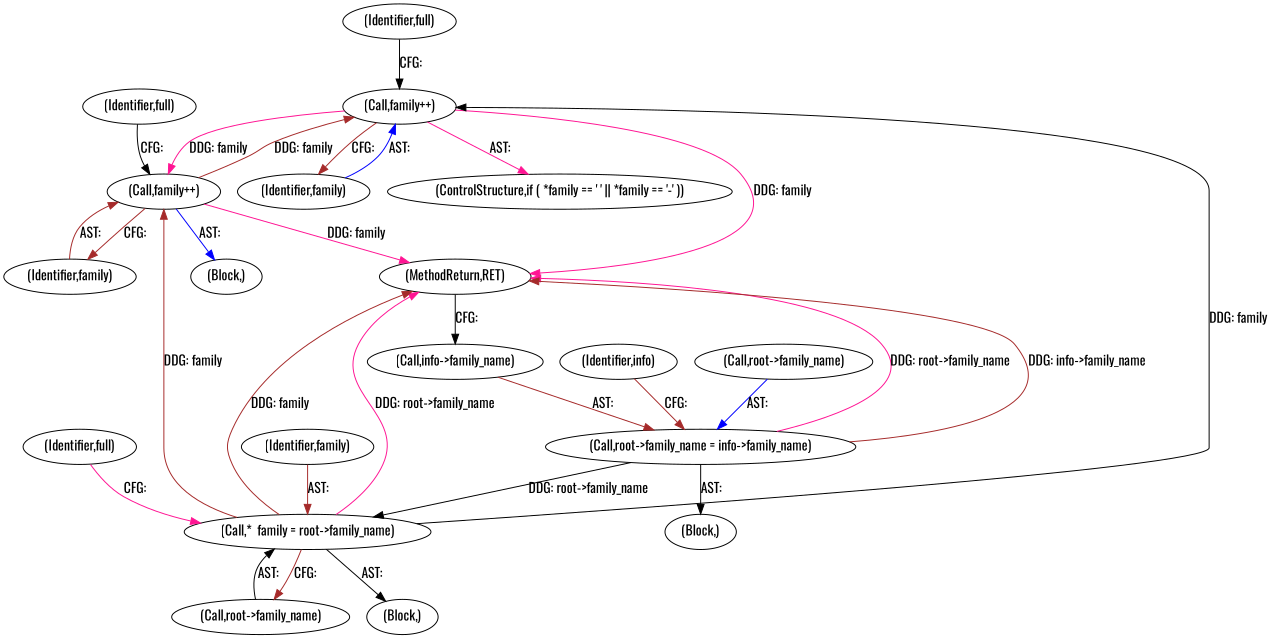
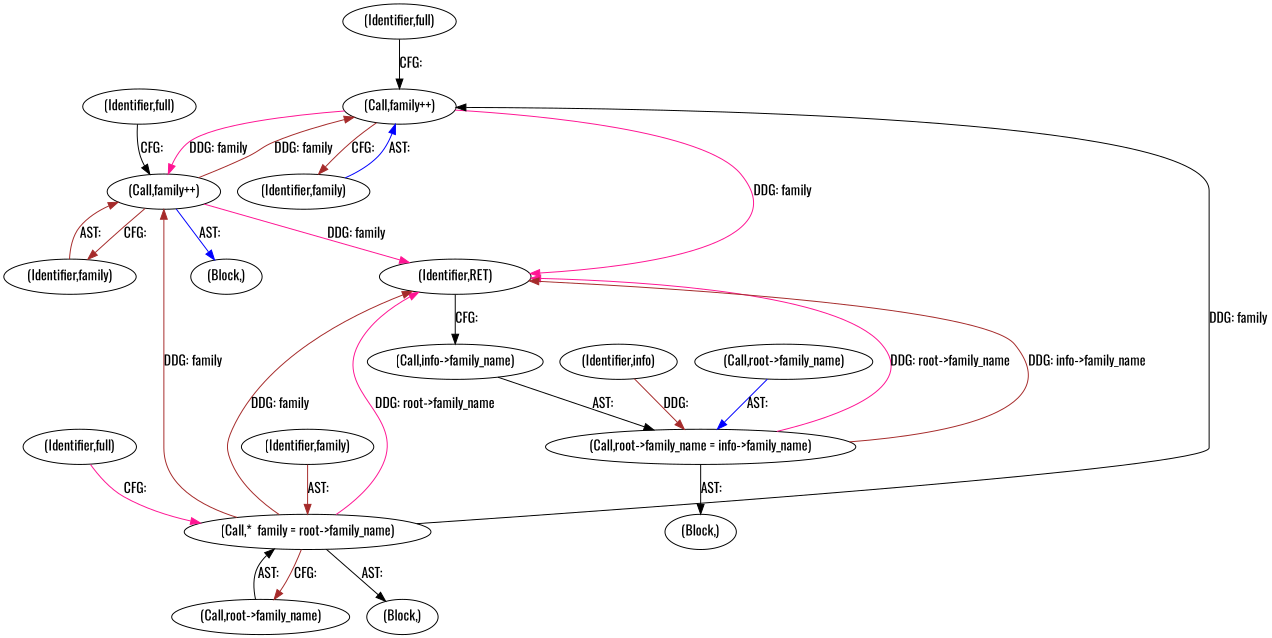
  digraph {
    fontname=Oswald
    node [fontname=Oswald]
    edge [color=brown fontname=Oswald]
    n1 [label="(Call,family++)"]
    n2 [label="(Call,family++)"]
    n3 [label="(Identifier,family)"]
-   n4 [label="(ControlStructure,if ( *family == ' ' || *family == '-' ))"]
-   n5 [label="(MethodReturn,RET)"]
+   n5 [label="(Identifier,RET)"]
    n6 [label="(Block,)"]
    n7 [label="(Identifier,family)"]
    n8 [label="(Call,info->family_name)"]
    n9 [label="(Call,*  family = root->family_name)"]
    n10 [label="(Call,root->family_name)"]
    n11 [label="(Block,)"]
    n12 [label="(Call,root->family_name = info->family_name)"]
    n13 [label="(Block,)"]
    n14 [label="(Identifier,info)"]
    n15 [label="(Identifier,full)"]
    n16 [label="(Identifier,family)"]
    n17 [label="(Identifier,full)"]
    n18 [label="(Identifier,full)"]
    n19 [label="(Call,root->family_name)"]
    n1 -> n2 [color=deeppink label="DDG: family"]
    n1 -> n3 [label="CFG: "]
-   n1 -> n4 [color=deeppink label="AST: "]
    n1 -> n5 [color=deeppink label="DDG: family"]
    n2 -> n1 [label="DDG: family"]
    n2 -> n5 [color=deeppink label="DDG: family"]
    n2 -> n6 [color=blue label="AST: "]
    n2 -> n7 [label="CFG: "]
    n3 -> n1 [color=blue label="AST: "]
    n5 -> n8 [color=black label="CFG: "]
    n7 -> n2 [label="AST: "]
-   n8 -> n12 [label="AST: "]
+   n8 -> n12 [color=black label="AST: "]
    n9 -> n1 [color=black label="DDG: family"]
    n9 -> n2 [label="DDG: family"]
    n9 -> n5 [color=deeppink label="DDG: root->family_name"]
    n9 -> n5 [label="DDG: family"]
    n9 -> n10 [label="CFG: "]
    n9 -> n11 [color=black label="AST: "]
    n10 -> n9 [color=black label="AST: "]
    n12 -> n5 [color=deeppink label="DDG: root->family_name"]
    n12 -> n5 [label="DDG: info->family_name"]
-   n12 -> n9 [color=black label="DDG: root->family_name"]
    n12 -> n13 [color=black label="AST: "]
-   n14 -> n12 [label="CFG: "]
+   n14 -> n12 [label="DDG: "]
    n15 -> n2 [color=black label="CFG: "]
    n16 -> n9 [label="AST: "]
    n17 -> n9 [color=deeppink label="CFG: "]
    n18 -> n1 [color=black label="CFG: "]
    n19 -> n12 [color=blue label="AST: "]
  }
